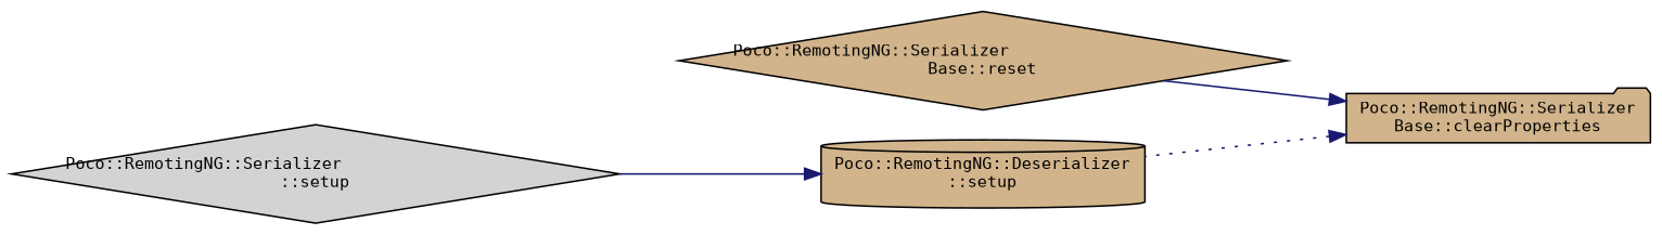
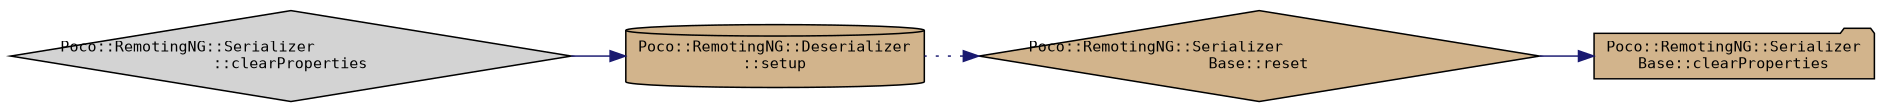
  digraph {
    fontname="DejaVu Sans Mono"
    rankdir=RL
    node [color=black fillcolor=tan fontname="DejaVu Sans Mono" fontsize=10 shape=diamond style=filled]
    edge [color=midnightblue dir=back fontname="DejaVu Sans Mono" fontsize=10 labelfontname=Helvetica labelfontsize=10 style=solid]
    n1 [fontcolor=black height=0.2 label="Poco::RemotingNG::Serializer\lBase::clearProperties" shape=folder width=0.4]
    n2 [height=0.2 label="Poco::RemotingNG::Serializer\lBase::reset" width=0.4]
    n3 [height=0.2 label="Poco::RemotingNG::Deserializer\l::setup" shape=cylinder width=0.4]
-   n4 [fillcolor=lightgrey height=0.2 label="Poco::RemotingNG::Serializer\l::setup" width=0.4]
+   n4 [fillcolor=lightgrey height=0.2 label="Poco::RemotingNG::Serializer\l::clearProperties" width=0.4]
    n1 -> n2
-   n1 -> n3 [style=dotted]
+   n2 -> n3 [style=dotted]
    n3 -> n4
  }
